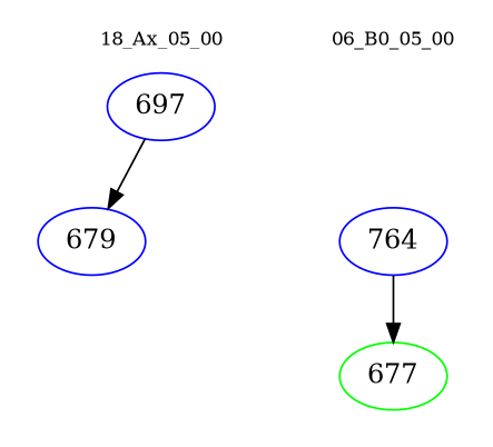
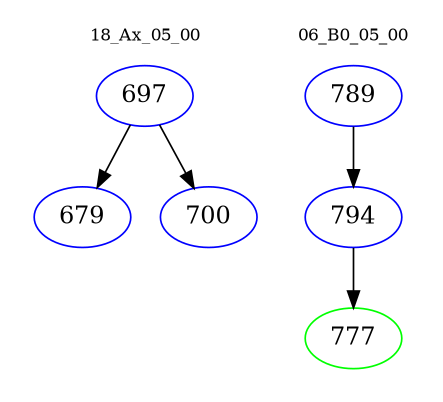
  digraph {
    node [color=blue]
    edge [color=black]
    n1 [label=697]
    n2 [label=679]
-   n5 [color=green label=677]
-   n6 [label=764]
+   n3 [label=700]
+   n4 [label=789]
+   n5 [color=green label=777]
+   n6 [label=794]
    subgraph cluster_1 {
      color=white
      fontsize=10
      label="18_Ax_05_00"
      n1
      n2
+     n3
    }
    subgraph cluster_2 {
      color=white
      fontsize=10
      label="06_B0_05_00"
+     n4
      n5
      n6
    }
    n1 -> n2
+   n1 -> n3
+   n4 -> n6
    n6 -> n5
  }
